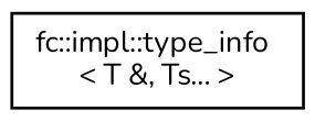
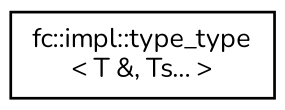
  digraph {
    rankdir=LR
    fontname=Nunito
-   n1 [color=black fillcolor=white fontname=Nunito fontsize=10 height=0.2 label="fc::impl::type_info\l\< T &, Ts... \>" shape=record style=filled width=0.4]
+   n1 [color=black fillcolor=white fontname=Nunito fontsize=10 height=0.2 label="fc::impl::type_type\l\< T &, Ts... \>" shape=record style=filled width=0.4]
  }
